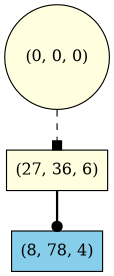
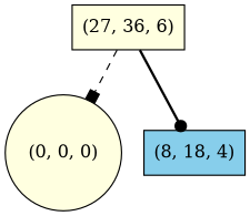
  digraph {
    node [fillcolor=lightyellow shape=box style=filled]
    "(0, 0, 0)" [shape=circle]
    "(27, 36, 6)"
-   "(8, 18, 4)" [fillcolor=skyblue label="(8, 78, 4)"]
-   "(0, 0, 0)" -> "(27, 36, 6)" [arrowhead=box style=dashed]
+   "(8, 18, 4)" [fillcolor=skyblue]
+   "(27, 36, 6)" -> "(0, 0, 0)" [arrowhead=box style=dashed]
    "(27, 36, 6)" -> "(8, 18, 4)" [arrowhead=dot style=bold]
  }
